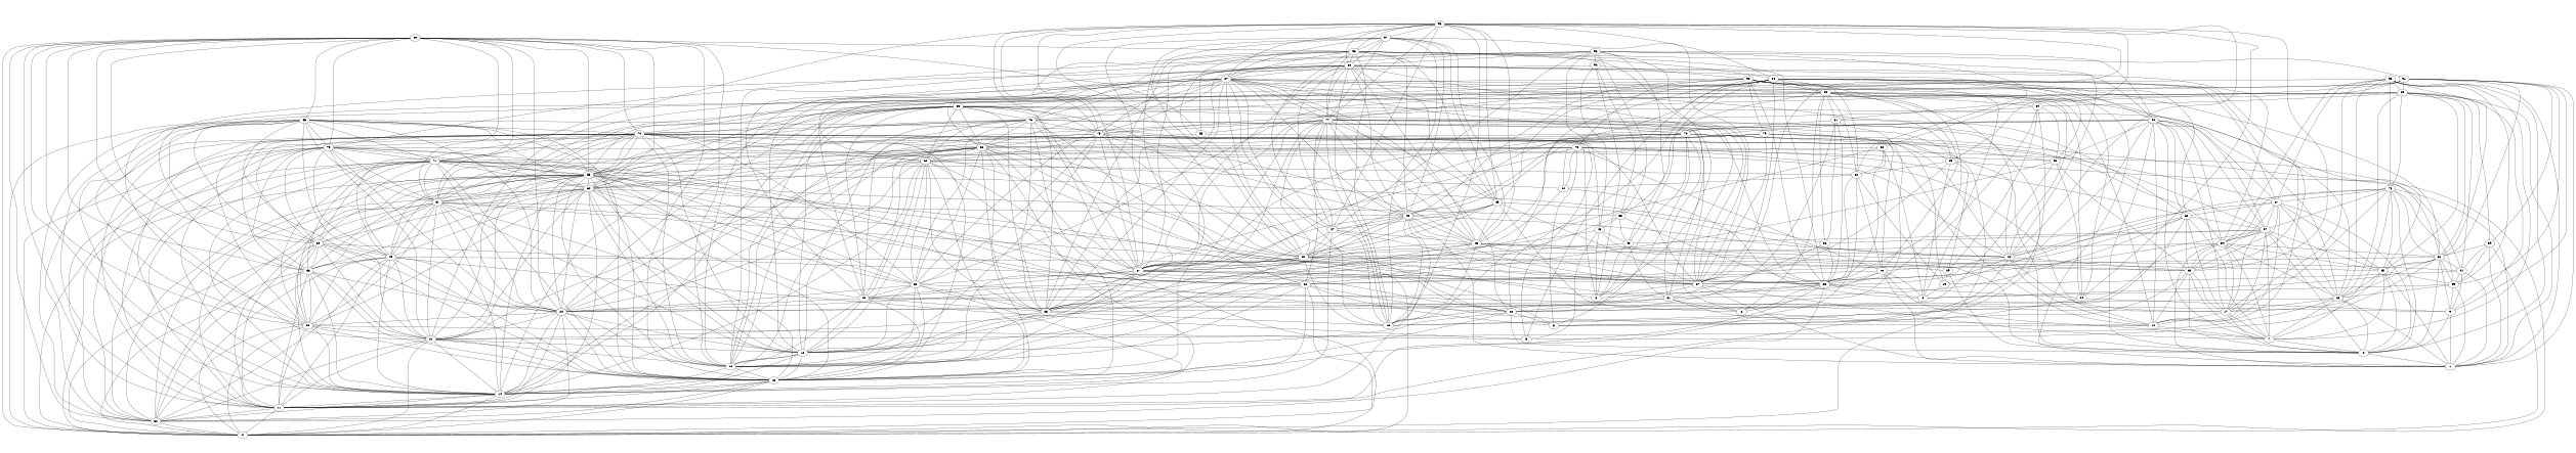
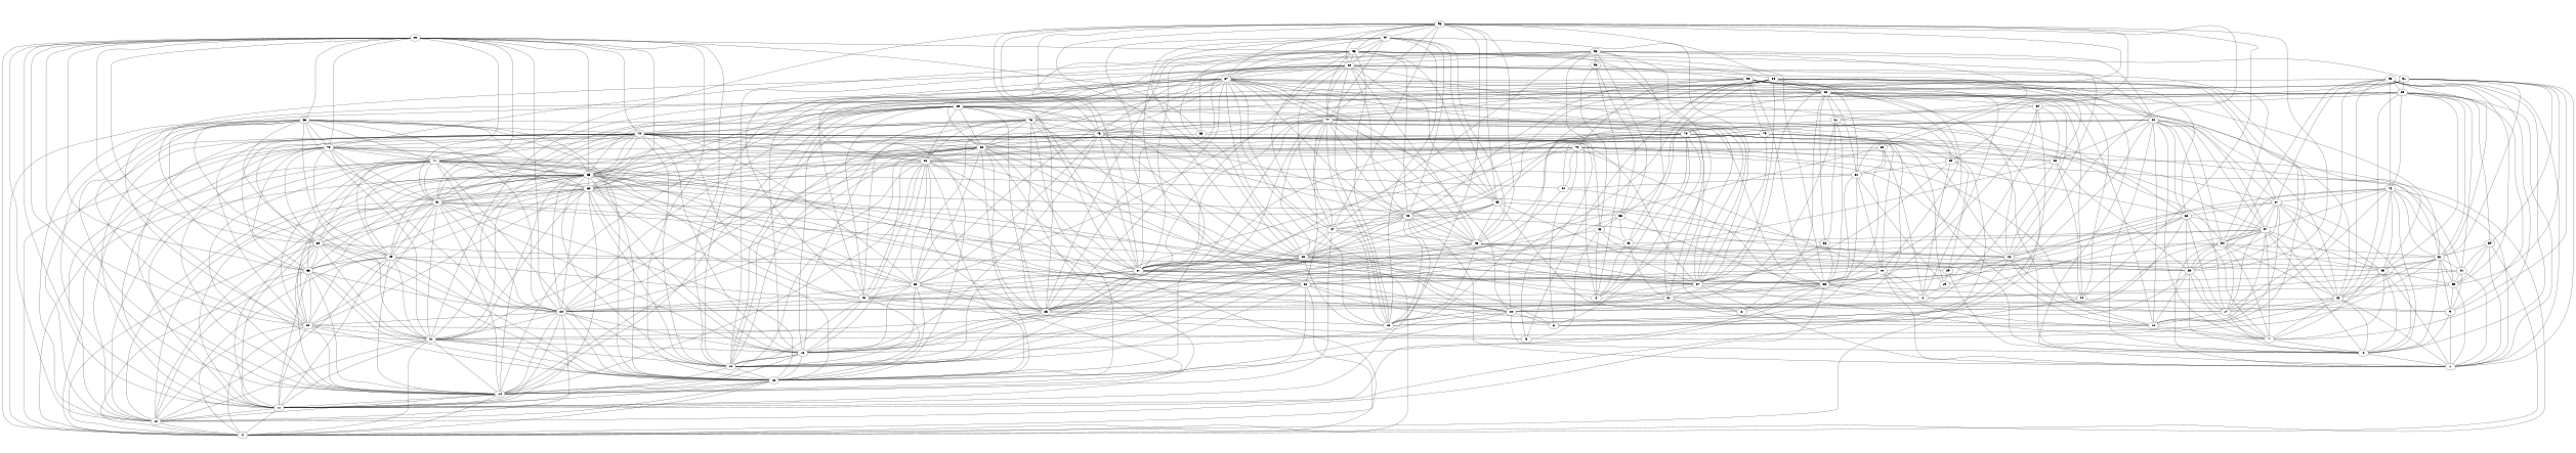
  digraph {
    rankdir=BT
    edge [arrowhead=both]
    0
-   10 [label=50]
+   10
    11
    14
    15
    21
    22
    23
    36
    49
    59
    60
    61
    64
    65
    71
    72
    73
    77
    86
    99
    35
    74
    24
    79
    48
    85
    18
    68
    95
    33
    47
    16
    66
    83
    20
    76
    26
    52
    28
    90
    40
    62
    97
    58
    89
    92
    55
    91
    98
    70
    93
    88
    84
    94
    87
    96
    44
    37
    82
    81
    53
    56
    31
    80
    63
    75
    38
    25
    32
    54
    69
    39
    45
    51
    57
    67
    1
    4
    9
    27
    41
    78
    7
    17
    29
    30
    34
    46
    12
    43
    42
    2
    19
    3
    5
    6
    8
    13
    0 -> 10
    0 -> 11
    0 -> 14
    0 -> 15
    0 -> 21
    0 -> 22
    0 -> 23
    0 -> 36
    0 -> 49
    0 -> 59
    0 -> 60
    0 -> 61
    0 -> 64
    0 -> 65
    0 -> 71
    0 -> 72
    0 -> 73
    0 -> 77
    0 -> 86
    0 -> 99
    10 -> 11
    10 -> 14
    10 -> 15
    10 -> 21
    10 -> 23
    10 -> 36
    10 -> 49
    10 -> 61
    10 -> 64
    10 -> 65
    10 -> 71
    10 -> 73
    10 -> 86
    10 -> 99
    10 -> 35
    10 -> 74
    10 -> 24
    10 -> 79
    11 -> 14
    11 -> 15
    11 -> 21
    11 -> 23
    11 -> 36
    11 -> 49
    11 -> 60
    11 -> 61
    11 -> 64
    11 -> 65
    11 -> 71
    11 -> 73
    11 -> 86
    11 -> 99
    11 -> 35
    11 -> 74
    11 -> 24
    11 -> 48
    11 -> 85
    11 -> 18
    11 -> 68
    14 -> 15
    14 -> 21
    14 -> 22
    14 -> 23
    14 -> 36
    14 -> 49
    14 -> 60
    14 -> 61
    14 -> 65
    14 -> 71
    14 -> 73
    14 -> 86
    14 -> 99
    14 -> 74
    14 -> 24
    14 -> 18
    14 -> 68
    14 -> 95
    14 -> 33
    14 -> 47
    14 -> 16
    14 -> 66
    14 -> 83
    15 -> 21
    15 -> 23
    15 -> 36
    15 -> 49
    15 -> 60
    15 -> 61
    15 -> 64
    15 -> 71
    15 -> 73
    15 -> 86
    15 -> 99
    15 -> 74
    15 -> 24
    15 -> 18
    15 -> 68
    15 -> 33
    15 -> 16
    15 -> 66
    15 -> 83
    15 -> 20
    15 -> 76
    15 -> 26
    15 -> 52
    21 -> 22
    21 -> 23
    21 -> 36
    21 -> 49
    21 -> 60
    21 -> 61
    21 -> 64
    21 -> 65
    21 -> 72
    21 -> 73
    21 -> 86
    21 -> 99
    21 -> 74
    21 -> 24
    21 -> 28
    21 -> 90
    22 -> 64
    22 -> 71
    22 -> 77
    22 -> 66
    22 -> 40
    22 -> 62
    22 -> 97
    22 -> 58
    23 -> 36
    23 -> 49
    23 -> 60
    23 -> 61
    23 -> 64
    23 -> 65
    23 -> 71
    23 -> 86
    23 -> 99
    23 -> 74
    23 -> 24
    23 -> 89
    36 -> 49
    36 -> 60
    36 -> 61
    36 -> 64
    36 -> 65
    36 -> 71
    36 -> 73
    36 -> 99
    36 -> 74
    36 -> 92
    49 -> 60
    49 -> 61
    49 -> 64
    49 -> 65
    49 -> 71
    49 -> 73
    49 -> 86
    49 -> 74
    49 -> 55
    59 -> 89
    59 -> 91
    60 -> 61
    60 -> 64
    60 -> 65
    60 -> 71
    60 -> 73
    60 -> 86
    60 -> 99
    60 -> 74
    60 -> 85
    61 -> 64
    61 -> 65
    61 -> 71
    61 -> 73
    61 -> 86
    61 -> 99
    61 -> 74
    61 -> 85
    61 -> 68
    61 -> 89
    61 -> 98
    64 -> 65
    64 -> 71
    64 -> 72
    64 -> 73
    64 -> 86
    64 -> 99
    64 -> 74
    64 -> 68
    64 -> 66
    64 -> 83
    64 -> 91
    65 -> 71
    65 -> 73
    65 -> 77
    65 -> 86
    65 -> 99
    65 -> 74
    65 -> 68
    65 -> 66
    65 -> 83
    65 -> 76
    65 -> 70
    71 -> 72
    71 -> 73
    71 -> 86
    71 -> 99
    71 -> 74
    72 -> 90
    73 -> 86
    73 -> 99
    73 -> 74
    73 -> 93
    77 -> 97
    77 -> 98
    77 -> 88
    77 -> 84
    77 -> 94
    77 -> 87
    77 -> 96
    86 -> 99
    35 -> 60
    35 -> 61
    35 -> 83
    35 -> 52
    35 -> 90
    35 -> 40
    35 -> 84
    35 -> 94
    35 -> 96
    35 -> 44
    35 -> 37
    35 -> 82
    35 -> 81
    35 -> 53
    35 -> 56
    74 -> 86
    74 -> 99
    74 -> 83
    74 -> 76
    74 -> 90
    24 -> 36
    24 -> 49
    24 -> 60
    24 -> 61
    24 -> 64
    24 -> 65
    24 -> 71
    24 -> 73
    24 -> 86
    24 -> 99
    24 -> 68
    24 -> 33
    24 -> 66
    24 -> 83
    24 -> 76
    24 -> 26
    24 -> 28
    24 -> 82
    24 -> 31
    79 -> 90
    48 -> 61
    48 -> 77
    48 -> 97
    48 -> 70
    48 -> 88
    48 -> 94
    48 -> 87
    48 -> 96
    48 -> 80
    48 -> 63
    48 -> 75
    85 -> 90
    85 -> 94
    85 -> 87
    18 -> 21
    18 -> 61
    18 -> 64
    18 -> 65
    18 -> 74
    18 -> 24
    18 -> 33
    18 -> 66
    18 -> 83
    18 -> 20
    18 -> 76
    18 -> 26
    18 -> 70
    18 -> 87
    18 -> 37
    18 -> 75
    18 -> 38
    18 -> 25
    68 -> 74
    68 -> 79
    68 -> 83
    68 -> 76
    68 -> 70
    68 -> 88
    68 -> 87
    68 -> 75
    33 -> 64
    33 -> 65
    33 -> 71
    33 -> 74
    33 -> 68
    33 -> 66
    33 -> 76
    33 -> 91
    33 -> 87
    33 -> 37
    33 -> 75
    47 -> 77
    47 -> 48
    47 -> 98
    47 -> 93
    47 -> 88
    47 -> 87
    47 -> 96
    47 -> 63
    16 -> 21
    16 -> 22
    16 -> 64
    16 -> 65
    16 -> 72
    16 -> 99
    16 -> 74
    16 -> 24
    16 -> 18
    16 -> 68
    16 -> 33
    16 -> 83
    16 -> 76
    16 -> 26
    16 -> 93
    16 -> 87
    16 -> 37
    16 -> 53
    16 -> 75
    16 -> 25
    16 -> 32
    66 -> 72
    66 -> 74
    66 -> 68
    66 -> 83
    66 -> 76
    66 -> 87
    66 -> 82
    66 -> 75
    83 -> 87
    20 -> 65
    20 -> 71
    20 -> 68
    20 -> 58
    20 -> 94
    20 -> 87
    20 -> 37
    20 -> 81
    20 -> 31
    20 -> 54
    76 -> 83
    76 -> 90
    76 -> 88
    76 -> 87
    26 -> 65
+   26 -> 74
    26 -> 68
    26 -> 33
    26 -> 66
    26 -> 83
    26 -> 40
    26 -> 88
    26 -> 87
    26 -> 37
    26 -> 75
    26 -> 38
    52 -> 71
    52 -> 85
    52 -> 90
    52 -> 93
    52 -> 82
    52 -> 69
    28 -> 85
    28 -> 95
    28 -> 89
    28 -> 80
    28 -> 54
    28 -> 39
    28 -> 45
    28 -> 51
    28 -> 57
    28 -> 67
    90 -> 92
    40 -> 72
    40 -> 85
    40 -> 76
    40 -> 52
    40 -> 51
    62 -> 72
    62 -> 94
    62 -> 81
    62 -> 80
    62 -> 67
    97 -> 98
    58 -> 72
    58 -> 90
    58 -> 70
    58 -> 84
    58 -> 80
    89 -> 95
    89 -> 91
    92 -> 93
    55 -> 77
    55 -> 99
    55 -> 93
    91 -> 93
    70 -> 87
    70 -> 81
    70 -> 80
    88 -> 97
    88 -> 98
    88 -> 93
    88 -> 96
    84 -> 85
    84 -> 89
    94 -> 98
    94 -> 96
    87 -> 97
    87 -> 98
    87 -> 88
    87 -> 96
    96 -> 99
    96 -> 97
    96 -> 98
    44 -> 77
    44 -> 74
    44 -> 48
    44 -> 85
    44 -> 68
    44 -> 62
    44 -> 98
    44 -> 96
    44 -> 80
    44 -> 63
    44 -> 67
    44 -> 46
    37 -> 77
    37 -> 48
    37 -> 85
    37 -> 68
    37 -> 47
    37 -> 66
    37 -> 83
    37 -> 76
    37 -> 97
    37 -> 98
    37 -> 70
    37 -> 88
    37 -> 96
    37 -> 63
    37 -> 75
    37 -> 38
    37 -> 46
    37 -> 42
    82 -> 98
    81 -> 85
    81 -> 91
    53 -> 65
    53 -> 85
    53 -> 92
    53 -> 93
    56 -> 65
    56 -> 85
    56 -> 81
    56 -> 57
    31 -> 65
    31 -> 35
    31 -> 83
    31 -> 62
    31 -> 70
    31 -> 56
    31 -> 42
    80 -> 93
    80 -> 88
    80 -> 94
    63 -> 77
    63 -> 97
    63 -> 98
    63 -> 88
    63 -> 94
    63 -> 96
    75 -> 77
    75 -> 83
    75 -> 76
    75 -> 89
    75 -> 98
    75 -> 88
    75 -> 87
    75 -> 96
    38 -> 77
    38 -> 48
    38 -> 68
    38 -> 47
    38 -> 76
    38 -> 97
    38 -> 98
    38 -> 87
    38 -> 96
    38 -> 80
    38 -> 63
    38 -> 75
    38 -> 54
    38 -> 46
    38 -> 43
    25 -> 77
    25 -> 48
    25 -> 68
    25 -> 33
    25 -> 66
    25 -> 83
    25 -> 76
    25 -> 26
    25 -> 98
    25 -> 88
    25 -> 87
    25 -> 96
    25 -> 37
    25 -> 38
    25 -> 27
    25 -> 46
    32 -> 72
    32 -> 79
    32 -> 66
    32 -> 52
    54 -> 95
    54 -> 70
    54 -> 88
    54 -> 80
    54 -> 57
    54 -> 67
    54 -> 78
    69 -> 79
    69 -> 91
    69 -> 87
    39 -> 59
    39 -> 95
    39 -> 91
    39 -> 45
    39 -> 51
    39 -> 41
    39 -> 78
    45 -> 83
    45 -> 89
    45 -> 54
    45 -> 51
    45 -> 57
    45 -> 67
    45 -> 78
    45 -> 46
    51 -> 59
    51 -> 79
    51 -> 95
    51 -> 90
    51 -> 89
    51 -> 91
    51 -> 54
    51 -> 78
    57 -> 77
    57 -> 90
    57 -> 62
    57 -> 80
    57 -> 67
    57 -> 78
    67 -> 74
    67 -> 95
    67 -> 94
    67 -> 80
    67 -> 78
    1 -> 59
    1 -> 48
    1 -> 95
    1 -> 28
    1 -> 40
    1 -> 89
    1 -> 91
    1 -> 88
    1 -> 54
    1 -> 39
    1 -> 45
    1 -> 4
    1 -> 9
    1 -> 27
    1 -> 41
    1 -> 78
    4 -> 95
    4 -> 20
    4 -> 28
    4 -> 70
    4 -> 80
    4 -> 38
    4 -> 45
    4 -> 51
    4 -> 57
    4 -> 67
    4 -> 9
    4 -> 78
    4 -> 7
    4 -> 17
    4 -> 29
    4 -> 30
    9 -> 33
    9 -> 89
    9 -> 91
    9 -> 39
    9 -> 51
    9 -> 41
    9 -> 34
    27 -> 79
    27 -> 48
    27 -> 47
    27 -> 97
    27 -> 98
    27 -> 88
    27 -> 94
    27 -> 87
    27 -> 96
    27 -> 44
    27 -> 37
    27 -> 63
    27 -> 75
    27 -> 38
    27 -> 69
    27 -> 57
    27 -> 46
    41 -> 59
    41 -> 89
    41 -> 69
    41 -> 51
    41 -> 46
    78 -> 95
    78 -> 89
    7 -> 95
    7 -> 28
    7 -> 40
    7 -> 62
    7 -> 80
    7 -> 54
    7 -> 45
    7 -> 57
    7 -> 27
    7 -> 78
    7 -> 17
    7 -> 30
    7 -> 12
    17 -> 95
    17 -> 26
    17 -> 28
    17 -> 62
    17 -> 44
    17 -> 80
    17 -> 54
    17 -> 45
    17 -> 57
    17 -> 78
    17 -> 30
    29 -> 49
    29 -> 84
    29 -> 69
    30 -> 62
    30 -> 58
    30 -> 98
    30 -> 94
    30 -> 44
    30 -> 38
    30 -> 54
    30 -> 57
    30 -> 67
    30 -> 43
    34 -> 35
    34 -> 85
    34 -> 58
    34 -> 98
    34 -> 87
    46 -> 77
    46 -> 48
    46 -> 47
    46 -> 97
    46 -> 98
    46 -> 88
    46 -> 94
    46 -> 87
    46 -> 63
    46 -> 75
    12 -> 22
    12 -> 72
    12 -> 74
    12 -> 85
    12 -> 94
    12 -> 44
    12 -> 31
    12 -> 80
    12 -> 57
    12 -> 67
    12 -> 17
    12 -> 30
    43 -> 92
    43 -> 55
    43 -> 53
    42 -> 93
    42 -> 94
    42 -> 53
    42 -> 57
    42 -> 43
    2 -> 35
    2 -> 90
    2 -> 40
    2 -> 82
    2 -> 32
    2 -> 69
    2 -> 39
    2 -> 51
    2 -> 19
    19 -> 79
    19 -> 52
    19 -> 41
    19 -> 78
    19 -> 29
    3 -> 73
    3 -> 86
    3 -> 35
    3 -> 92
    3 -> 70
    3 -> 93
    3 -> 43
    3 -> 42
    5 -> 23
    5 -> 49
    5 -> 90
    5 -> 93
    5 -> 51
    5 -> 43
    6 -> 35
    6 -> 85
    6 -> 76
    6 -> 81
    6 -> 31
    6 -> 63
    8 -> 22
    8 -> 72
    8 -> 74
    8 -> 20
    8 -> 70
    8 -> 84
    8 -> 30
    8 -> 34
    13 -> 77
    13 -> 48
    13 -> 47
    13 -> 62
    13 -> 97
    13 -> 98
    13 -> 88
    13 -> 94
    13 -> 87
    13 -> 96
    13 -> 44
    13 -> 38
    13 -> 25
    13 -> 27
    13 -> 46
  }
